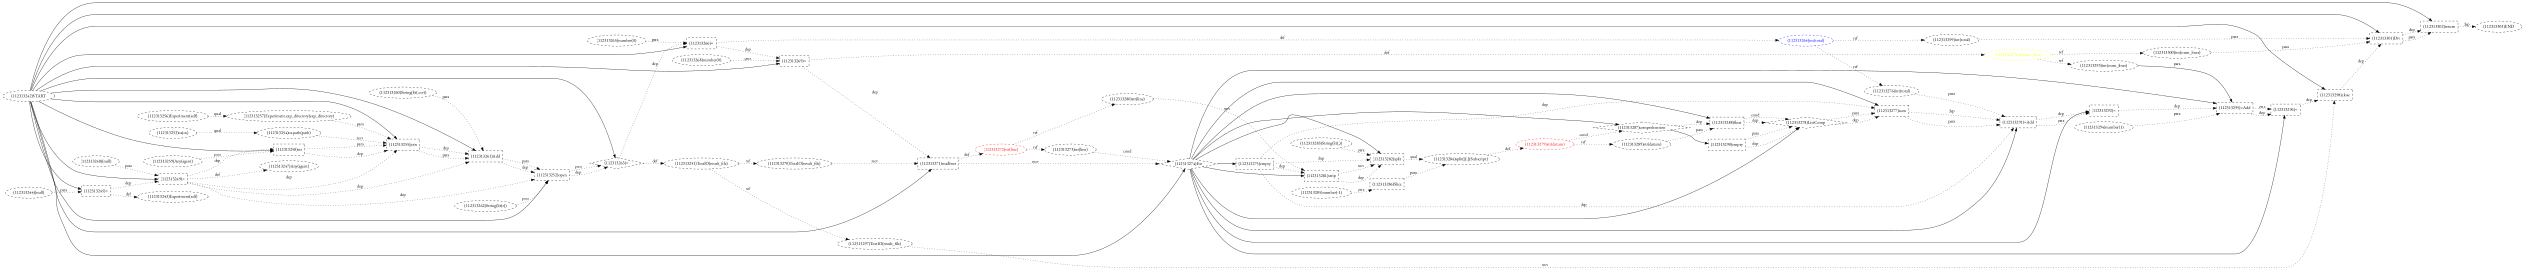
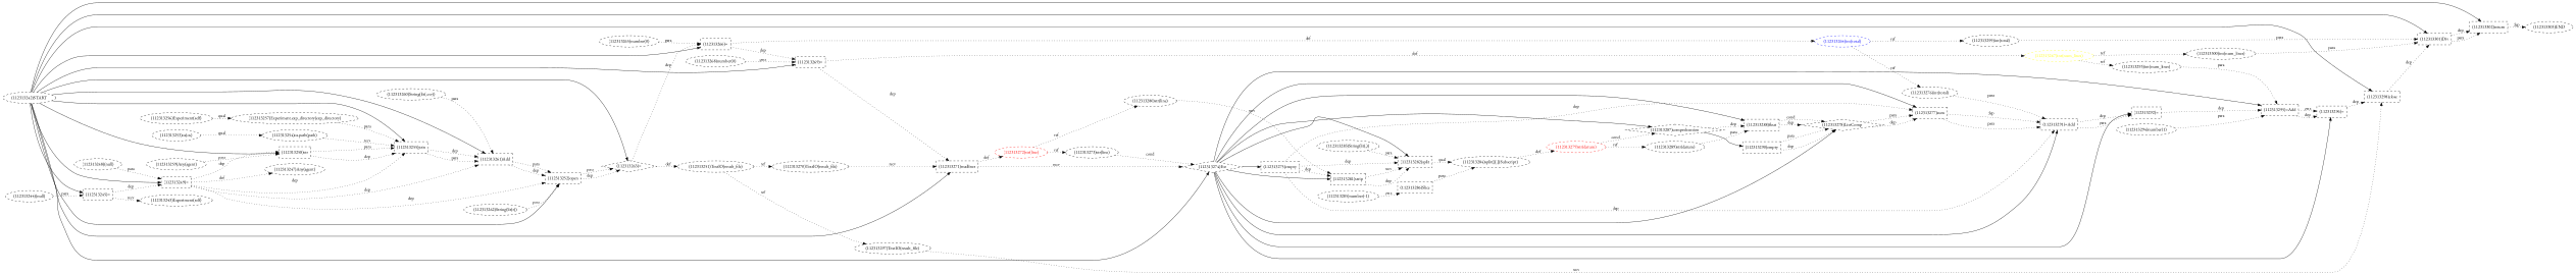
  digraph {
    fontname="EB Garamond"
    rankdir=LR
    node [fontname="EB Garamond" shape=ellipse style=dashed]
    edge [fontname="EB Garamond" style=dotted]
    n1 [label="(112313268)number(0)"]
    n2 [label="(112313269)=" shape=box]
    n3 [label="(112313271)readlines" shape=box]
    n4 [color=yellow fontcolor=yellow label="(112313267)int(num_lines)"]
    n5 [label="(112313278)ListComp" shape=diamond]
    n6 [label="(112313277)sum" shape=box]
    n7 [label="(112313291)=Add" shape=box]
    n8 [label="(112313282)split" shape=box]
    n9 [label="(112313284)split()[.](Subscript)"]
    n10 [color=red fontcolor=red label="(112313279)str(datum)"]
    n11 [label="(112313242)START" shape=""]
    n12 [label="(112313302)return" shape=box]
    n13 [label="(112313245)=" shape=box]
    n14 [label="(112313258)str" shape=box]
    n15 [label="(112313301)Div" shape=box]
    n16 [label="(112313274)For" shape=diamond]
    n17 [label="(112313261)Add" shape=box]
    n18 [label="(112313255)join" shape=box]
    n19 [color=black fontcolor=black label="(112313298)close" shape=box]
    n20 [label="(112313266)=" shape=box]
    n21 [color=black fontcolor=black label="(112313263)=" shape=diamond]
    n22 [color=black fontcolor=black label="(112313252)open" shape=box]
    n23 [label="(112313249)=" shape=box]
    n24 [label="(112313303)END" shape=""]
    n25 [label="(112313243)Experiment(self)"]
    n26 [label="(112313296)=" shape=box]
    n27 [label="(112313292)=" shape=box]
    n28 [label="(112313281)strip" shape=box]
    n29 [label="(112313275)empty" shape=box]
    n30 [label="(112313288)float" shape=box]
    n31 [label="(112313295)=Add" shape=box]
    n32 [label="(112313287)comprehension" shape=diamond]
    n33 [color=red fontcolor=red label="(112313272)str(line)"]
    n34 [color=blue fontcolor=blue label="(112313264)int(total)"]
    n35 [color=black fontcolor=black label="(112313251)TextIO(result_file)"]
    n36 [label="(112313247)Any(agent)"]
    n37 [label="(112313260)String(lit(.csv))"]
    n38 [label="(112313286)Slice" shape=box]
    n39 [label="(112313280)str(line)"]
    n40 [label="(112313299)int(total)"]
    n41 [label="(112313276)int(total)"]
    n42 [label="(112313254)os.path(path)"]
    n43 [label="(112313253)os(os)"]
    n44 [label="(112313265)number(0)"]
    n45 [label="(112313259)Any(agent)"]
    n46 [label="(112313290)empty" shape=box]
    n47 [label="(112313285)number(-1)"]
    n48 [label="(112313273)str(line)"]
    n49 [label="(112313289)str(datum)"]
    n50 [label="(112313293)int(num_lines)"]
    n51 [label="(112313300)int(num_lines)"]
    n52 [label="(112313283)String(lit(,))"]
    n53 [label="(112313257)Experiment.exp_directory(exp_directory)"]
    n54 [label="(112313244)(null)"]
    n55 [label="(112313270)TextIO(result_file)"]
    n56 [label="(112313294)number(1)"]
    n57 [color=black fontcolor=black label="(112313297)TextIO(result_file)"]
    n58 [color=black fontcolor=black label="(112313262)String(lit(r))"]
    n59 [label="(112313256)Experiment(self)"]
    n60 [label="(112313248)(null)"]
    n1 -> n2 [label=para]
    n2 -> n3 [label=dep]
    n2 -> n4 [label=def]
    n3 -> n16 [label=recv]
    n3 -> n33 [label=def]
    n4 -> n50 [label=ref]
    n4 -> n51 [label=ref]
    n5 -> n6 [label=dep]
    n5 -> n6 [label=para]
    n6 -> n7 [label=dep]
    n6 -> n7 [label=para]
    n7 -> n27 [label=dep]
    n7 -> n27 [label=para]
    n8 -> n9 [label=qual]
    n9 -> n10 [label=def]
    n10 -> n32 [label=cond]
    n10 -> n49 [label=ref]
    n11 -> n2 [style=solid]
    n11 -> n3 [style=solid]
    n11 -> n12 [style=solid]
    n11 -> n13 [style=solid]
    n11 -> n14 [style=solid]
    n11 -> n15 [style=solid]
    n11 -> n16 [style=solid]
    n11 -> n17 [style=solid]
    n11 -> n18 [style=solid]
    n11 -> n19 [style=solid]
    n11 -> n20 [style=solid]
    n11 -> n21 [style=solid]
    n11 -> n22 [style=solid]
    n11 -> n23 [style=solid]
    n12 -> n24 [label=dep]
    n13 -> n23 [label=dep]
-   n13 -> n25 [label=def]
+   n13 -> n25 [label=recv]
    n14 -> n18 [label=dep]
    n14 -> n18 [label=para]
    n15 -> n12 [label=dep]
    n15 -> n12 [label=para]
    n16 -> n5 [style=solid]
    n16 -> n6 [style=solid]
    n16 -> n7 [style=solid]
    n16 -> n8 [style=solid]
    n16 -> n26 [style=solid]
    n16 -> n27 [style=solid]
    n16 -> n28 [style=solid]
    n16 -> n29 [style=solid]
    n16 -> n30 [style=solid]
    n16 -> n31 [style=solid]
    n16 -> n32 [style=solid]
    n17 -> n22 [label=dep]
    n17 -> n22 [label=para]
    n18 -> n17 [label=dep]
    n18 -> n17 [label=para]
    n19 -> n15 [label=dep]
    n20 -> n2 [label=dep]
    n20 -> n34 [label=def]
    n21 -> n20 [label=dep]
    n21 -> n35 [label=def]
    n22 -> n21 [label=dep]
    n22 -> n21 [label=para]
    n23 -> n14 [label=dep]
    n23 -> n17 [label=dep]
    n23 -> n18 [label=dep]
    n23 -> n22 [label=dep]
    n23 -> n36 [label=def]
    n26 -> n19 [label=dep]
    n27 -> n31 [label=dep]
    n28 -> n8 [label=dep]
    n28 -> n8 [label=recv]
    n29 -> n6 [label=dep]
    n29 -> n7 [label=dep]
    n29 -> n8 [label=dep]
    n29 -> n28 [label=dep]
    n30 -> n5 [label=dep]
    n30 -> n5 [label=cond]
    n31 -> n26 [label=dep]
    n31 -> n26 [label=para]
    n32 -> n30 [label=dep]
    n32 -> n46 [style=solid]
    n33 -> n39 [label=ref]
    n33 -> n48 [label=ref]
    n34 -> n40 [label=ref]
    n34 -> n41 [label=ref]
    n35 -> n55 [label=ref]
    n35 -> n57 [label=ref]
    n37 -> n17 [label=para]
    n38 -> n9 [label=para]
    n39 -> n28 [label=recv]
    n40 -> n15 [label=para]
    n41 -> n7 [label=para]
    n42 -> n18 [label=recv]
    n43 -> n42 [label=qual]
    n44 -> n20 [label=para]
    n45 -> n14 [label=para]
    n46 -> n5 [label=dep]
    n46 -> n5 [label=para]
    n47 -> n38 [label=para]
    n48 -> n16 [label=cond]
    n49 -> n30 [label=para]
-   n50 -> n31 [label=para style=solid]
+   n50 -> n31 [label=para]
    n51 -> n15 [label=para]
    n52 -> n8 [label=para]
    n53 -> n18 [label=para]
    n54 -> n13 [label=para]
    n55 -> n3 [label=recv]
    n56 -> n31 [label=para]
    n57 -> n19 [label=recv]
    n58 -> n22 [label=para]
    n59 -> n53 [label=qual]
    n60 -> n23 [label=para]
  }
